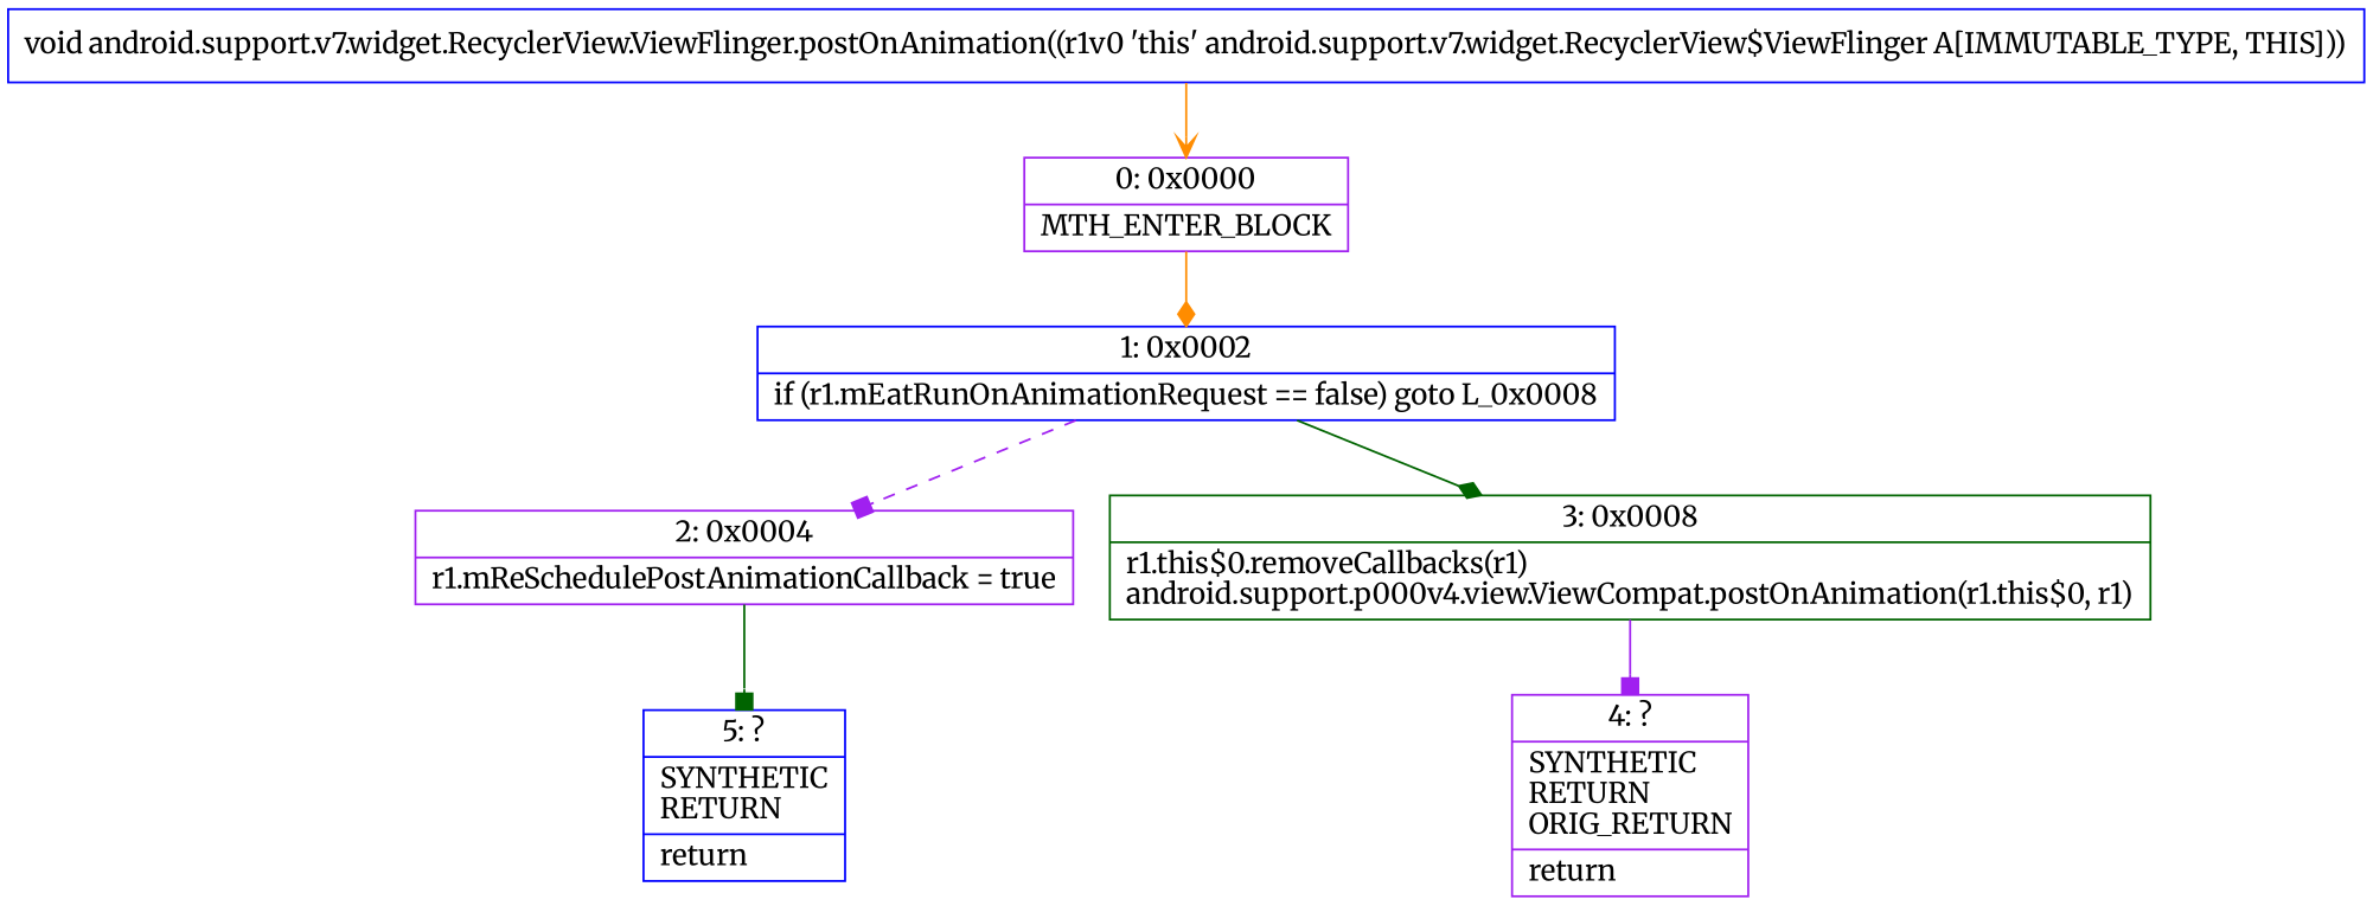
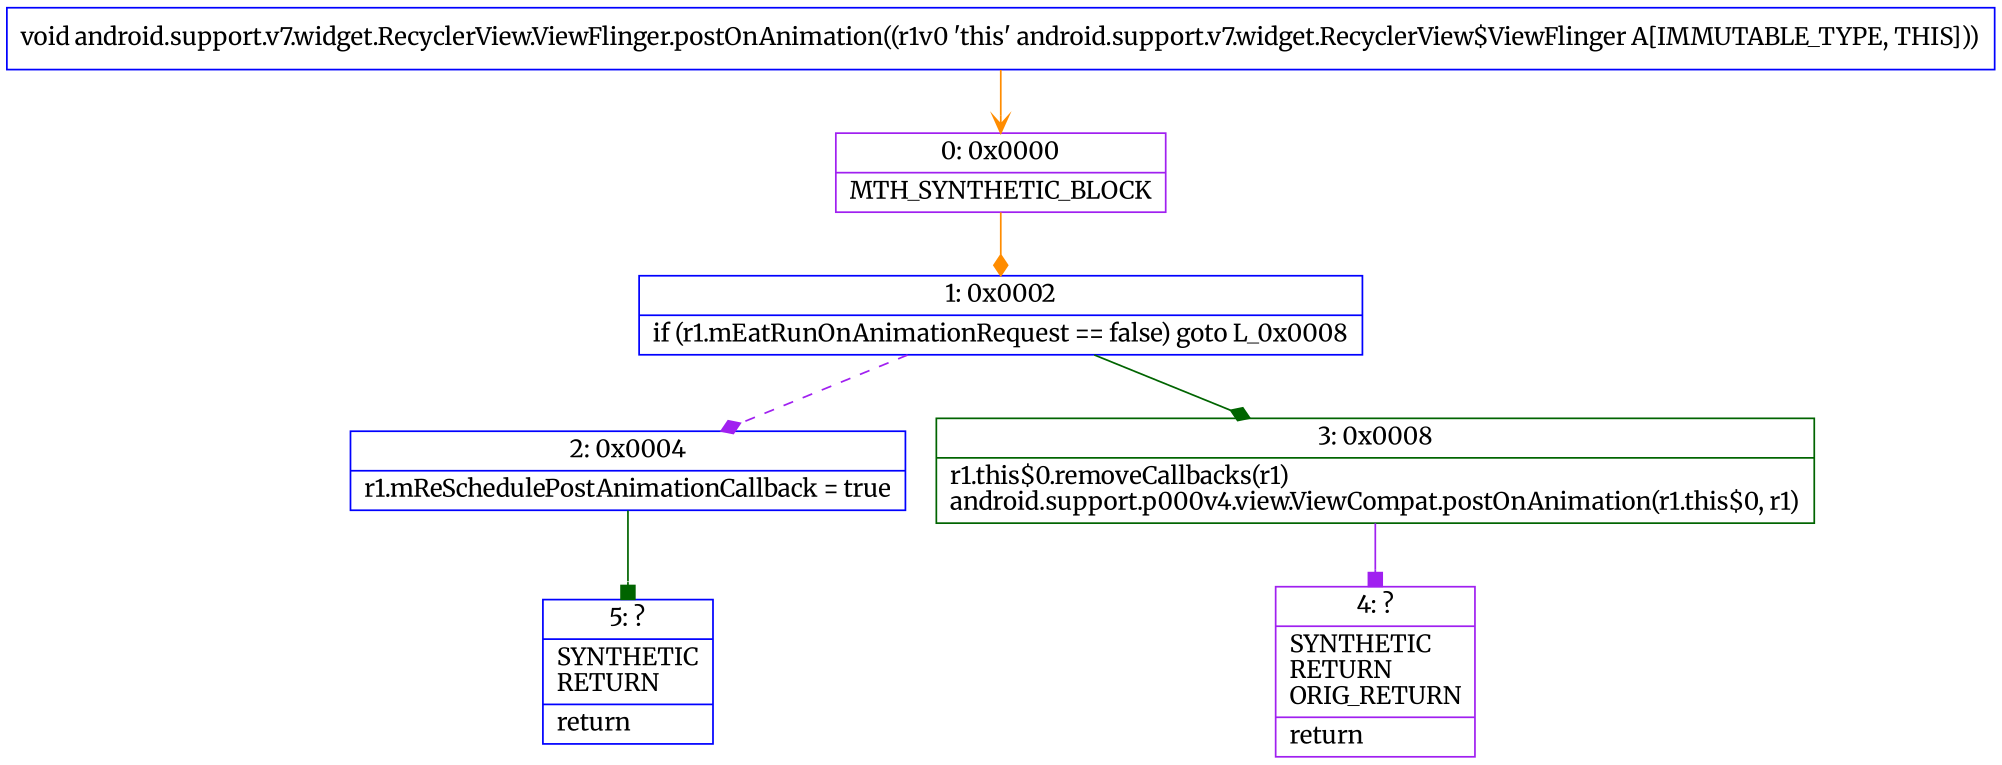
  digraph {
    fontname=Merriweather
    node [color=blue fontname=Merriweather shape=record]
    edge [arrowhead=diamond color=darkorange fontname=Merriweather]
-   n1 [color=purple label="{0\:\ 0x0000|MTH_ENTER_BLOCK\l}"]
+   n1 [color=purple label="{0\:\ 0x0000|MTH_SYNTHETIC_BLOCK\l}"]
    n2 [label="{1\:\ 0x0002|if (r1.mEatRunOnAnimationRequest == false) goto L_0x0008\l}"]
-   n3 [color=purple label="{2\:\ 0x0004|r1.mReSchedulePostAnimationCallback = true\l}"]
+   n3 [label="{2\:\ 0x0004|r1.mReSchedulePostAnimationCallback = true\l}"]
    n4 [color=darkgreen label="{3\:\ 0x0008|r1.this$0.removeCallbacks(r1)\landroid.support.p000v4.view.ViewCompat.postOnAnimation(r1.this$0, r1)\l}"]
    n5 [label="{5\:\ ?|SYNTHETIC\lRETURN\l|return\l}"]
    n6 [color=purple label="{4\:\ ?|SYNTHETIC\lRETURN\lORIG_RETURN\l|return\l}"]
    n7 [label="{void android.support.v7.widget.RecyclerView.ViewFlinger.postOnAnimation((r1v0 'this' android.support.v7.widget.RecyclerView$ViewFlinger A[IMMUTABLE_TYPE, THIS])) }"]
    n1 -> n2
-   n2 -> n3 [arrowhead=box color=purple style=dashed]
+   n2 -> n3 [color=purple style=dashed]
    n2 -> n4 [color=darkgreen]
    n3 -> n5 [arrowhead=box color=darkgreen]
    n4 -> n6 [arrowhead=box color=purple]
    n7 -> n1 [arrowhead=vee]
  }
